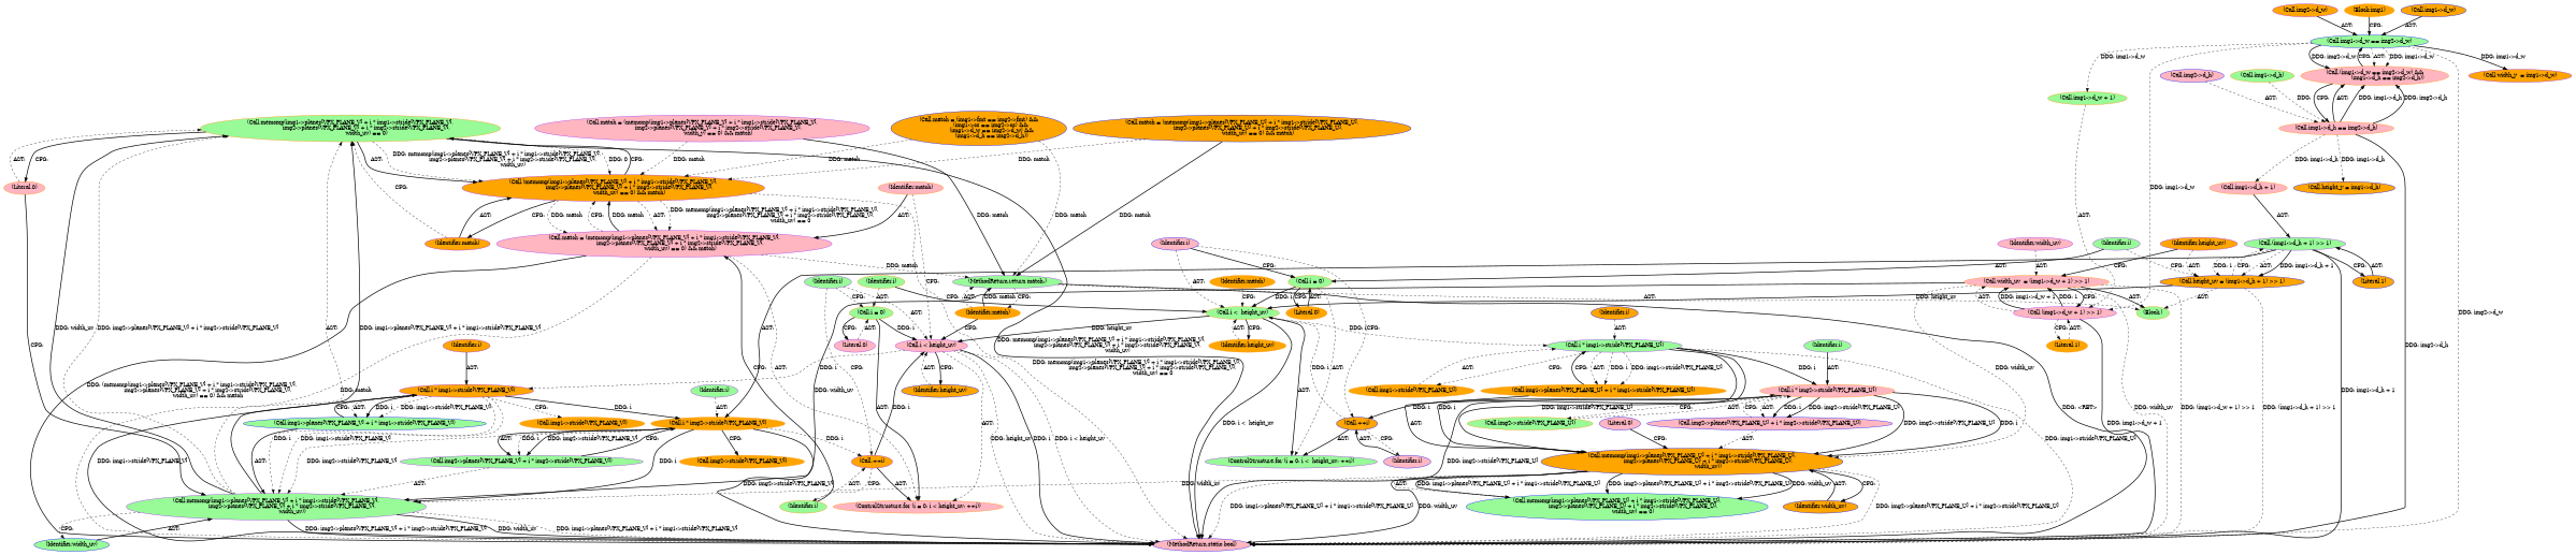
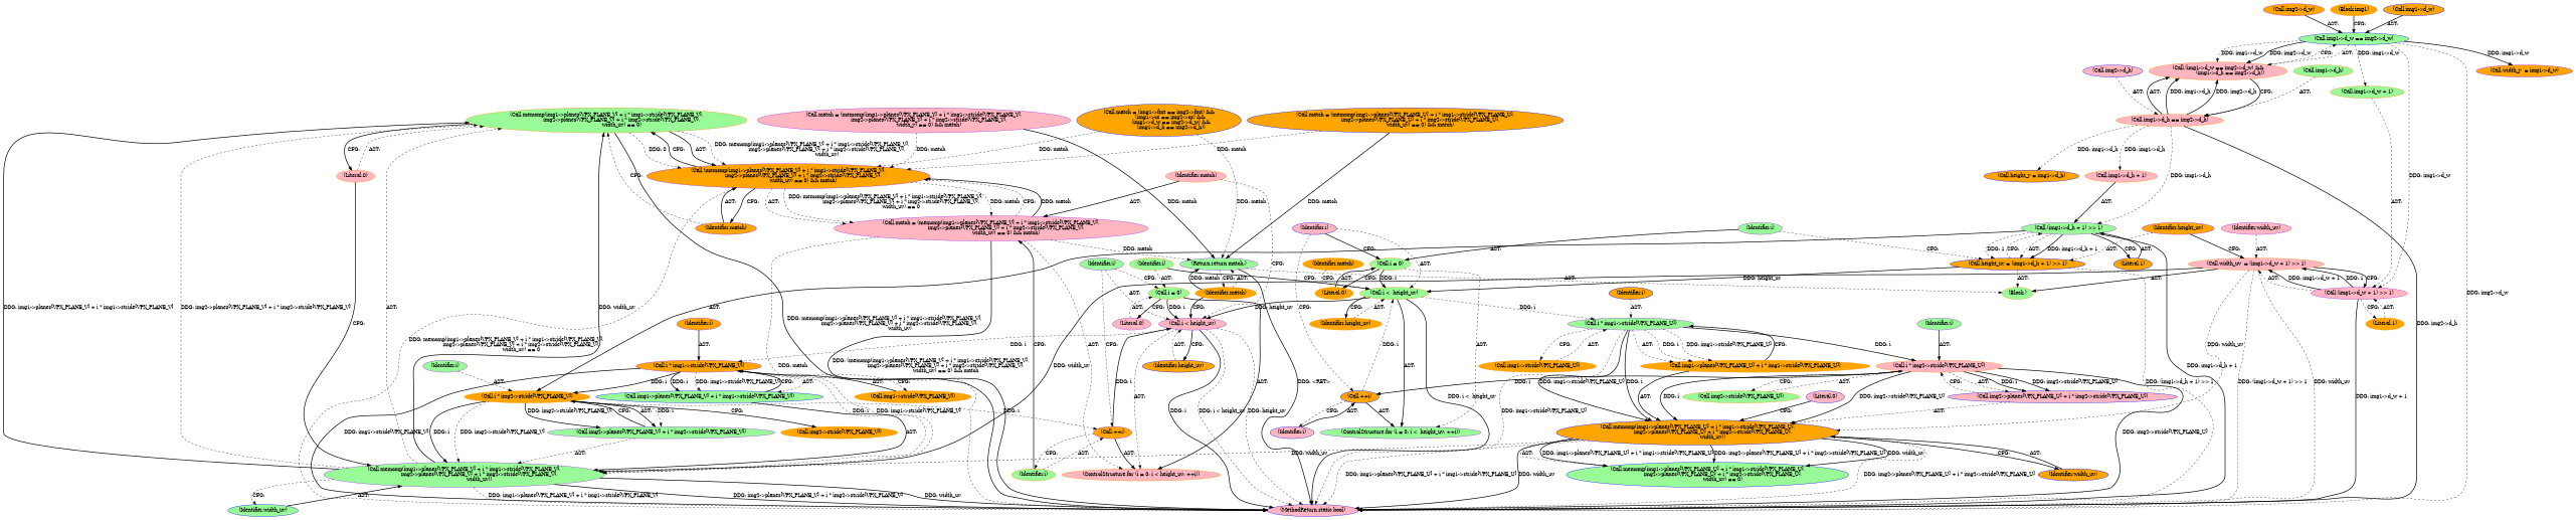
  digraph {
    node [color=darkorange fillcolor=orange style=filled]
    edge [style=bold]
    n1 [fillcolor=palegreen label="(Call,memcmp(img1->planes[VPX_PLANE_V] + i * img1->stride[VPX_PLANE_V],\n                    img2->planes[VPX_PLANE_V] + i * img2->stride[VPX_PLANE_V],\n                    width_uv) == 0)"]
    n2 [color=purple label="(Call,(memcmp(img1->planes[VPX_PLANE_V] + i * img1->stride[VPX_PLANE_V],\n                    img2->planes[VPX_PLANE_V] + i * img2->stride[VPX_PLANE_V],\n                    width_uv) == 0) && match)"]
    n3 [fillcolor=lightpink label="(Literal,0)"]
    n4 [color=blue fillcolor=lightpink label="(MethodReturn,static bool)"]
    n5 [color=purple fillcolor=lightpink label="(Call,match = (memcmp(img1->planes[VPX_PLANE_V] + i * img1->stride[VPX_PLANE_V],\n                    img2->planes[VPX_PLANE_V] + i * img2->stride[VPX_PLANE_V],\n                    width_uv) == 0) && match)"]
    n6 [color=purple label="(Identifier,match)"]
    n7 [color=purple fillcolor=palegreen label="(Call,memcmp(img1->planes[VPX_PLANE_V] + i * img1->stride[VPX_PLANE_V],\n                    img2->planes[VPX_PLANE_V] + i * img2->stride[VPX_PLANE_V],\n                    width_uv))"]
    n8 [color=blue fillcolor=palegreen label="(Identifier,width_uv)"]
    n9 [color=purple label="(Call,i * img1->stride[VPX_PLANE_V])"]
    n10 [label="(Call,i * img2->stride[VPX_PLANE_V])"]
    n11 [color=blue fillcolor=palegreen label="(Call,img1->planes[VPX_PLANE_V] + i * img1->stride[VPX_PLANE_V])"]
    n12 [label="(Call,img1->stride[VPX_PLANE_V])"]
    n13 [color=purple label="(Call,++i)"]
    n14 [label="(Call,img2->stride[VPX_PLANE_V])"]
    n15 [color=purple fillcolor=palegreen label="(Call,img2->planes[VPX_PLANE_V] + i * img2->stride[VPX_PLANE_V])"]
    n16 [color=purple fillcolor=lightpink label="(Call,i < height_uv)"]
    n17 [color=blue label="(Identifier,height_uv)"]
    n18 [fillcolor=lightpink label="(ControlStructure,for (i = 0; i < height_uv; ++i))"]
    n19 [fillcolor=palegreen label="(Call,i = 0)"]
    n20 [color=purple fillcolor=lightpink label="(Literal,0)"]
    n21 [fillcolor=palegreen label="(Identifier,i)"]
    n22 [fillcolor=palegreen label="(Call,i <  height_uv)"]
    n23 [color=purple fillcolor=palegreen label="(Call,i * img1->stride[VPX_PLANE_U])"]
    n24 [label="(Identifier,height_uv)"]
    n25 [color=purple fillcolor=palegreen label="(ControlStructure,for (i = 0; i <  height_uv; ++i))"]
    n26 [fillcolor=lightpink label="(Call,i * img2->stride[VPX_PLANE_U])"]
    n27 [color=blue label="(Call,memcmp(img1->planes[VPX_PLANE_U] + i * img1->stride[VPX_PLANE_U],\n                    img2->planes[VPX_PLANE_U] + i * img2->stride[VPX_PLANE_U],\n                    width_uv))"]
    n28 [label="(Call,img1->planes[VPX_PLANE_U] + i * img1->stride[VPX_PLANE_U])"]
    n29 [label="(Call,img1->stride[VPX_PLANE_U])"]
    n30 [fillcolor=palegreen label="(Call,i = 0)"]
    n31 [label="(Literal,0)"]
    n32 [color=blue label="(Call,++i)"]
    n33 [color=blue fillcolor=lightpink label="(Identifier,i)"]
    n34 [color=blue fillcolor=lightpink label="(Call,img2->planes[VPX_PLANE_U] + i * img2->stride[VPX_PLANE_U])"]
    n35 [fillcolor=palegreen label="(Call,img2->stride[VPX_PLANE_U])"]
    n36 [color=blue fillcolor=palegreen label="(Call,memcmp(img1->planes[VPX_PLANE_U] + i * img1->stride[VPX_PLANE_U],\n                    img2->planes[VPX_PLANE_U] + i * img2->stride[VPX_PLANE_U],\n                    width_uv) == 0)"]
    n37 [color=blue label="(Identifier,width_uv)"]
    n38 [color=blue label="(Call,height_uv = (img1->d_h + 1) >> 1)"]
    n39 [color=purple fillcolor=palegreen label="(Call,(img1->d_h + 1) >> 1)"]
    n40 [fillcolor=palegreen label="(Block,)"]
    n41 [color=blue label="(Literal,1)"]
    n42 [fillcolor=lightpink label="(Call,img1->d_h == img2->d_h)"]
    n43 [fillcolor=lightpink label="(Call,img1->d_h + 1)"]
    n44 [color=blue label="(Call,height_y = img1->d_h)"]
    n45 [fillcolor=lightpink label="(Call,(img1->d_w == img2->d_w) &&\n                (img1->d_h == img2->d_h))"]
    n46 [color=blue fillcolor=lightpink label="(Call,img2->d_h)"]
    n47 [color=blue fillcolor=palegreen label="(Call,img1->d_w == img2->d_w)"]
    n48 [fillcolor=lightpink label="(Call,width_uv  = (img1->d_w + 1) >> 1)"]
    n49 [color=purple fillcolor=lightpink label="(Call,(img1->d_w + 1) >> 1)"]
    n50 [label="(Literal,1)"]
    n51 [fillcolor=palegreen label="(Call,img1->d_w + 1)"]
    n52 [color=purple label="(Call,width_y  = img1->d_w)"]
    n53 [color=purple label="(Call,img2->d_w)"]
-   n54 [color=purple fillcolor=palegreen label="(MethodReturn,return match;)"]
+   n54 [color=purple fillcolor=palegreen label="(Return,return match;)"]
    n55 [label="(Identifier,match)"]
    n56 [color=purple fillcolor=lightpink label="(Call,match = (memcmp(img1->planes[VPX_PLANE_Y] + i * img1->stride[VPX_PLANE_Y],\n                    img2->planes[VPX_PLANE_Y] + i * img2->stride[VPX_PLANE_Y],\n                    width_y) == 0) && match)"]
    n57 [color=purple label="(Identifier,height_uv)"]
    n58 [color=blue label="(Call,match = (img1->fmt == img2->fmt) &&\n               (img1->cs == img2->cs) &&\n                (img1->d_w == img2->d_w) &&\n                (img1->d_h == img2->d_h))"]
    n59 [color=blue label="(Call,match = (memcmp(img1->planes[VPX_PLANE_U] + i * img1->stride[VPX_PLANE_U],\n                    img2->planes[VPX_PLANE_U] + i * img2->stride[VPX_PLANE_U],\n                    width_uv) == 0) && match)"]
    n60 [color=purple fillcolor=palegreen label="(Identifier,i)"]
    n61 [color=blue fillcolor=lightpink label="(Literal,0)"]
    n62 [color=purple fillcolor=palegreen label="(Identifier,i)"]
    n63 [color=purple fillcolor=palegreen label="(Identifier,i)"]
    n64 [color=purple fillcolor=lightpink label="(Identifier,width_uv)"]
    n65 [color=blue label="(Identifier,i)"]
    n66 [color=blue fillcolor=lightpink label="(Identifier,i)"]
    n67 [fillcolor=palegreen label="(Identifier,i)"]
    n68 [label="(Block,img1)"]
    n69 [color=purple fillcolor=palegreen label="(Identifier,i)"]
    n70 [fillcolor=lightpink label="(Identifier,match)"]
    n71 [label="(Identifier,match)"]
    n72 [fillcolor=palegreen label="(Call,img1->d_h)"]
    n73 [color=blue label="(Call,img1->d_w)"]
    n74 [color=purple label="(Identifier,i)"]
    n1 -> n2 [label="AST: "]
    n1 -> n2 [label="DDG: memcmp(img1->planes[VPX_PLANE_V] + i * img1->stride[VPX_PLANE_V],\n                    img2->planes[VPX_PLANE_V] + i * img2->stride[VPX_PLANE_V],\n                    width_uv)" style=dashed]
    n1 -> n2 [label="DDG: 0" style=dashed]
    n1 -> n3 [label="CFG: "]
    n1 -> n4 [label="DDG: memcmp(img1->planes[VPX_PLANE_V] + i * img1->stride[VPX_PLANE_V],\n                    img2->planes[VPX_PLANE_V] + i * img2->stride[VPX_PLANE_V],\n                    width_uv)"]
    n2 -> n1 [label="CFG: "]
    n2 -> n4 [label="DDG: memcmp(img1->planes[VPX_PLANE_V] + i * img1->stride[VPX_PLANE_V],\n                    img2->planes[VPX_PLANE_V] + i * img2->stride[VPX_PLANE_V],\n                    width_uv) == 0" style=dashed]
    n2 -> n5 [label="AST: " style=dashed]
    n2 -> n5 [label="DDG: memcmp(img1->planes[VPX_PLANE_V] + i * img1->stride[VPX_PLANE_V],\n                    img2->planes[VPX_PLANE_V] + i * img2->stride[VPX_PLANE_V],\n                    width_uv) == 0" style=dashed]
    n2 -> n5 [label="DDG: match" style=dashed]
    n2 -> n6 [label="CFG: "]
    n3 -> n1 [label="AST: " style=dashed]
    n3 -> n7 [label="CFG: "]
    n5 -> n2 [label="CFG: " style=dashed]
    n5 -> n2 [label="DDG: match"]
    n5 -> n4 [label="DDG: (memcmp(img1->planes[VPX_PLANE_V] + i * img1->stride[VPX_PLANE_V],\n                    img2->planes[VPX_PLANE_V] + i * img2->stride[VPX_PLANE_V],\n                    width_uv) == 0) && match"]
    n5 -> n4 [label="DDG: match" style=dashed]
    n5 -> n18 [label="AST: " style=dashed]
    n5 -> n54 [label="DDG: match" style=dashed]
    n6 -> n1 [label="CFG: " style=dashed]
    n6 -> n2 [label="AST: "]
    n7 -> n1 [label="AST: " style=dashed]
    n7 -> n1 [label="DDG: img1->planes[VPX_PLANE_V] + i * img1->stride[VPX_PLANE_V]"]
    n7 -> n1 [label="DDG: img2->planes[VPX_PLANE_V] + i * img2->stride[VPX_PLANE_V]" style=dashed]
    n7 -> n1 [label="DDG: width_uv"]
    n7 -> n4 [label="DDG: img2->planes[VPX_PLANE_V] + i * img2->stride[VPX_PLANE_V]"]
    n7 -> n4 [label="DDG: width_uv"]
    n7 -> n4 [label="DDG: img1->planes[VPX_PLANE_V] + i * img1->stride[VPX_PLANE_V]" style=dashed]
    n7 -> n8 [label="CFG: " style=dashed]
    n8 -> n7 [label="AST: "]
    n9 -> n4 [label="DDG: img1->stride[VPX_PLANE_V]"]
    n9 -> n7 [label="DDG: i" style=dashed]
    n9 -> n7 [label="DDG: img1->stride[VPX_PLANE_V]" style=dashed]
    n9 -> n10 [label="DDG: i"]
    n9 -> n11 [label="AST: " style=dashed]
    n9 -> n11 [label="DDG: i"]
    n9 -> n11 [label="DDG: img1->stride[VPX_PLANE_V]" style=dashed]
    n9 -> n12 [label="CFG: " style=dashed]
-   n10 -> n4 [label="DDG: img2->stride[VPX_PLANE_V]"]
    n10 -> n7 [label="DDG: i"]
    n10 -> n7 [label="DDG: img2->stride[VPX_PLANE_V]" style=dashed]
    n10 -> n13 [label="DDG: i" style=dashed]
    n10 -> n14 [label="CFG: "]
    n10 -> n15 [label="AST: "]
    n10 -> n15 [label="DDG: i" style=dashed]
    n10 -> n15 [label="DDG: img2->stride[VPX_PLANE_V]"]
    n11 -> n7 [label="AST: "]
    n11 -> n9 [label="CFG: "]
+   n12 -> n9 [label="AST: "]
    n13 -> n16 [label="DDG: i"]
    n13 -> n18 [label="AST: "]
    n13 -> n21 [label="CFG: " style=dashed]
    n15 -> n7 [label="AST: " style=dashed]
    n15 -> n10 [label="CFG: "]
    n16 -> n4 [label="DDG: height_uv" style=dashed]
    n16 -> n4 [label="DDG: i"]
    n16 -> n4 [label="DDG: i < height_uv" style=dashed]
    n16 -> n9 [label="DDG: i" style=dashed]
    n16 -> n17 [label="CFG: "]
    n16 -> n18 [label="AST: " style=dashed]
    n17 -> n16 [label="AST: " style=dashed]
    n19 -> n16 [label="DDG: i"]
    n19 -> n18 [label="AST: "]
    n19 -> n20 [label="CFG: "]
    n20 -> n19 [label="AST: " style=dashed]
    n21 -> n5 [label="CFG: "]
    n21 -> n13 [label="AST: " style=dashed]
    n22 -> n4 [label="DDG: i <  height_uv"]
    n22 -> n16 [label="DDG: height_uv"]
    n22 -> n23 [label="DDG: i" style=dashed]
    n22 -> n24 [label="CFG: "]
    n22 -> n25 [label="AST: "]
    n23 -> n4 [label="DDG: img1->stride[VPX_PLANE_U]" style=dashed]
    n23 -> n26 [label="DDG: i"]
    n23 -> n27 [label="DDG: i"]
    n23 -> n27 [label="DDG: img1->stride[VPX_PLANE_U]"]
    n23 -> n28 [label="AST: " style=dashed]
    n23 -> n28 [label="DDG: i" style=dashed]
    n23 -> n28 [label="DDG: img1->stride[VPX_PLANE_U]" style=dashed]
    n23 -> n29 [label="CFG: " style=dashed]
    n24 -> n22 [label="AST: " style=dashed]
    n26 -> n4 [label="DDG: img2->stride[VPX_PLANE_U]"]
    n26 -> n27 [label="DDG: i"]
    n26 -> n27 [label="DDG: img2->stride[VPX_PLANE_U]"]
    n26 -> n32 [label="DDG: i"]
    n26 -> n34 [label="AST: " style=dashed]
    n26 -> n34 [label="DDG: i"]
    n26 -> n34 [label="DDG: img2->stride[VPX_PLANE_U]"]
    n26 -> n35 [label="CFG: " style=dashed]
    n27 -> n4 [label="DDG: img1->planes[VPX_PLANE_U] + i * img1->stride[VPX_PLANE_U]" style=dashed]
    n27 -> n4 [label="DDG: width_uv"]
    n27 -> n4 [label="DDG: img2->planes[VPX_PLANE_U] + i * img2->stride[VPX_PLANE_U]" style=dashed]
    n27 -> n7 [label="DDG: width_uv" style=dashed]
    n27 -> n36 [label="AST: " style=dashed]
    n27 -> n36 [label="DDG: img1->planes[VPX_PLANE_U] + i * img1->stride[VPX_PLANE_U]"]
    n27 -> n36 [label="DDG: img2->planes[VPX_PLANE_U] + i * img2->stride[VPX_PLANE_U]"]
    n27 -> n36 [label="DDG: width_uv"]
    n27 -> n37 [label="CFG: "]
    n28 -> n23 [label="CFG: "]
    n28 -> n27 [label="AST: "]
    n29 -> n23 [label="AST: " style=dashed]
    n30 -> n22 [label="DDG: i"]
    n30 -> n25 [label="AST: " style=dashed]
    n30 -> n31 [label="CFG: "]
    n31 -> n30 [label="AST: "]
    n32 -> n22 [label="DDG: i" style=dashed]
    n32 -> n25 [label="AST: "]
    n32 -> n33 [label="CFG: " style=dashed]
    n33 -> n32 [label="AST: "]
    n34 -> n26 [label="CFG: " style=dashed]
    n34 -> n27 [label="AST: " style=dashed]
    n35 -> n26 [label="AST: " style=dashed]
    n37 -> n27 [label="AST: "]
    n38 -> n4 [label="DDG: (img1->d_h + 1) >> 1" style=dashed]
    n38 -> n22 [label="DDG: height_uv"]
    n38 -> n39 [label="CFG: " style=dashed]
    n38 -> n40 [label="AST: " style=dashed]
    n39 -> n4 [label="DDG: img1->d_h + 1"]
    n39 -> n10 [label="AST: "]
    n39 -> n38 [label="AST: " style=dashed]
    n39 -> n38 [label="DDG: img1->d_h + 1"]
    n39 -> n38 [label="DDG: 1" style=dashed]
    n39 -> n41 [label="CFG: "]
    n41 -> n39 [label="AST: "]
    n42 -> n4 [label="DDG: img2->d_h"]
+   n42 -> n39 [label="DDG: img1->d_h" style=dashed]
    n42 -> n43 [label="DDG: img1->d_h" style=dashed]
    n42 -> n44 [label="DDG: img1->d_h" style=dashed]
    n42 -> n45 [label="AST: "]
    n42 -> n45 [label="DDG: img1->d_h"]
    n42 -> n45 [label="DDG: img2->d_h"]
    n43 -> n39 [label="AST: "]
    n45 -> n42 [label="CFG: "]
-   n45 -> n47 [label="CFG: "]
+   n45 -> n47 [label="CFG: " style=dashed]
    n46 -> n42 [label="AST: " style=dashed]
    n47 -> n4 [label="DDG: img2->d_w" style=dashed]
    n47 -> n45 [label="AST: " style=dashed]
    n47 -> n45 [label="DDG: img1->d_w" style=dashed]
    n47 -> n45 [label="DDG: img2->d_w"]
    n47 -> n49 [label="DDG: img1->d_w" style=dashed]
    n47 -> n51 [label="DDG: img1->d_w" style=dashed]
    n47 -> n52 [label="DDG: img1->d_w"]
    n48 -> n4 [label="DDG: (img1->d_w + 1) >> 1" style=dashed]
    n48 -> n4 [label="DDG: width_uv" style=dashed]
    n48 -> n7 [label="DDG: width_uv"]
    n48 -> n27 [label="DDG: width_uv" style=dashed]
    n48 -> n40 [label="AST: "]
    n48 -> n49 [label="CFG: "]
    n49 -> n4 [label="DDG: img1->d_w + 1"]
    n49 -> n48 [label="AST: " style=dashed]
    n49 -> n48 [label="DDG: img1->d_w + 1"]
    n49 -> n48 [label="DDG: 1"]
    n49 -> n50 [label="CFG: " style=dashed]
    n50 -> n49 [label="AST: " style=dashed]
    n51 -> n49 [label="AST: " style=dashed]
    n53 -> n47 [label="AST: "]
    n54 -> n4 [label="DDG: <RET>"]
    n54 -> n40 [label="AST: " style=dashed]
    n54 -> n55 [label="CFG: " style=dashed]
    n55 -> n16 [label="CFG: "]
    n55 -> n54 [label="AST: " style=dashed]
    n55 -> n54 [label="DDG: match"]
    n56 -> n2 [label="DDG: match" style=dashed]
    n56 -> n54 [label="DDG: match"]
    n57 -> n38 [label="AST: " style=dashed]
    n57 -> n48 [label="CFG: "]
    n58 -> n2 [label="DDG: match" style=dashed]
    n58 -> n54 [label="DDG: match" style=dashed]
    n59 -> n2 [label="DDG: match" style=dashed]
    n59 -> n54 [label="DDG: match"]
    n60 -> n30 [label="AST: "]
    n60 -> n38 [label="CFG: " style=dashed]
    n61 -> n27 [label="CFG: "]
    n62 -> n10 [label="AST: " style=dashed]
    n63 -> n26 [label="AST: "]
    n64 -> n48 [label="AST: " style=dashed]
    n65 -> n23 [label="AST: " style=dashed]
    n66 -> n22 [label="AST: " style=dashed]
    n66 -> n30 [label="CFG: "]
    n66 -> n32 [label="CFG: " style=dashed]
    n67 -> n19 [label="AST: " style=dashed]
    n67 -> n22 [label="CFG: "]
    n68 -> n47 [label="CFG: "]
    n69 -> n13 [label="CFG: " style=dashed]
    n69 -> n16 [label="AST: " style=dashed]
    n69 -> n19 [label="CFG: " style=dashed]
    n70 -> n5 [label="AST: "]
    n70 -> n16 [label="CFG: " style=dashed]
    n71 -> n22 [label="CFG: " style=dashed]
-   n72 -> n42 [label="DDG: " style=dashed]
+   n72 -> n42 [label="AST: " style=dashed]
    n73 -> n47 [label="AST: "]
    n74 -> n9 [label="AST: "]
  }
